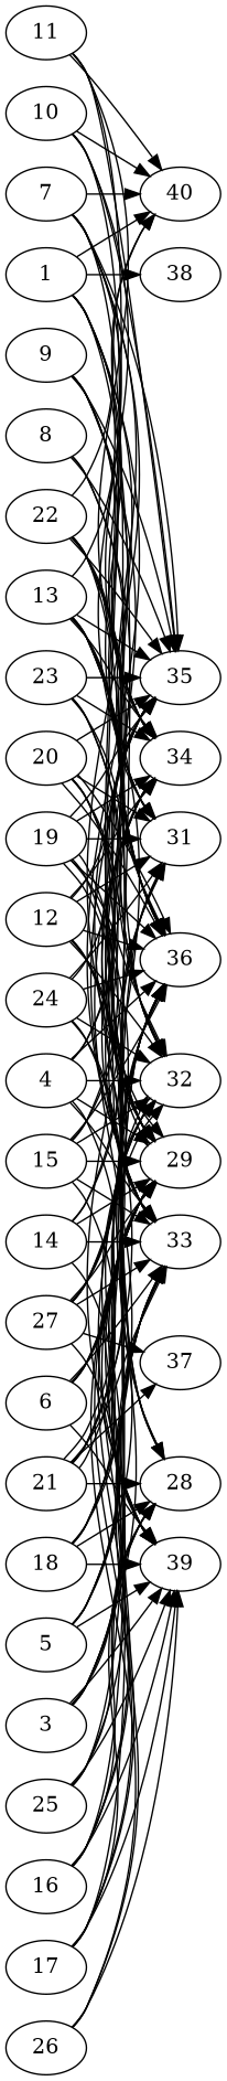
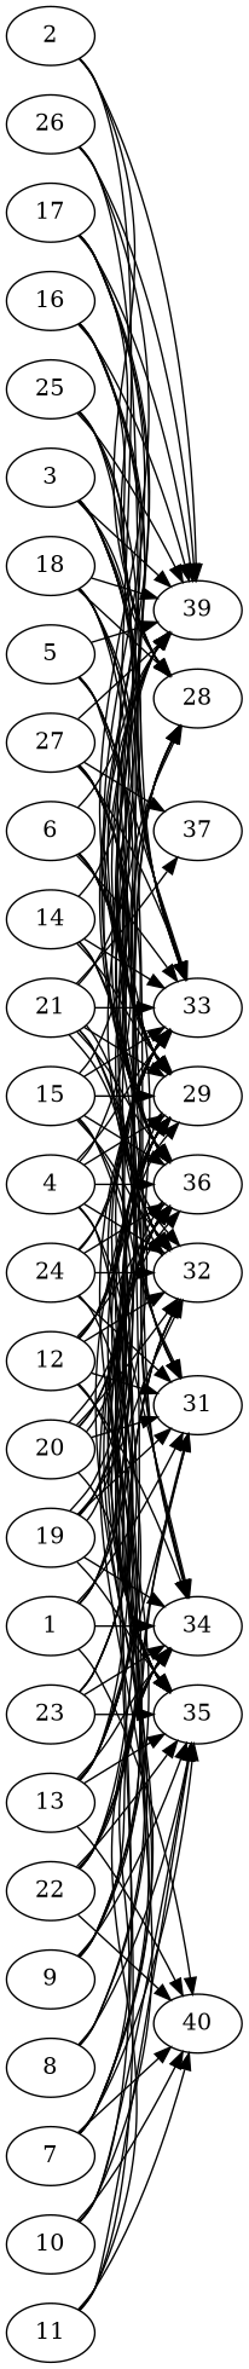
  digraph {
    fontname="DejaVu Serif"
    rankdir=LR
    node [alpha=0.18 fontname="DejaVu Serif"]
    edge [fontname="DejaVu Serif"]
    1 [alpha=0.04 expect_size=32777216]
    28 [alpha=0.09 expect_size=35933184]
    31 [alpha=0.02 expect_size=35131392]
    33 [alpha=0.14 expect_size=8758272]
    34 [alpha=0.13 expect_size=49602560]
    36 [expect_size=42208256]
-   38 [expect_size=18768896]
    40 [alpha=0.07 expect_size=35586048]
+   2 [expect_size=18682880]
    39 [alpha=0.20 expect_size=40111104]
    3 [alpha=0.12 expect_size=50080768]
    29 [expect_size=49620992]
    32 [alpha=0.08 expect_size=50337792]
    4 [alpha=0.05 expect_size=37891072]
    35 [alpha=0.10 expect_size=16777216]
    5 [alpha=0.13 expect_size=42797056]
    6 [alpha=0.15 expect_size=49121280]
    7 [alpha=0.06 expect_size=49206272]
    8 [alpha=0.05 expect_size=31492096]
    9 [alpha=0.07 expect_size=42954752]
    10 [expect_size=36539392]
    11 [alpha=0.08 expect_size=51800064]
    12 [alpha=0.02 expect_size=13041664]
    13 [alpha=0.07 expect_size=7394304]
    14 [alpha=0.04 expect_size=36151296]
    15 [alpha=0.17 expect_size=46955520]
    16 [alpha=0.10 expect_size=31208448]
    17 [alpha=0.02 expect_size=18325504]
    18 [alpha=0.06 expect_size=33393664]
    19 [expect_size=44982272]
    20 [alpha=0.16 expect_size=15253504]
    21 [alpha=0.06 expect_size=10528768]
    37 [alpha=0.12 expect_size=28218368]
    22 [alpha=0.02 expect_size=30537728]
    23 [alpha=0.17 expect_size=36331520]
    24 [alpha=0.06 expect_size=51921920]
    25 [alpha=0.11 expect_size=13099008]
    26 [alpha=0.14 expect_size=6963200]
    27 [alpha=0.16 expect_size=30483456]
    1 -> 28
    1 -> 31
    1 -> 33
    1 -> 34
    1 -> 36
-   1 -> 38
    1 -> 40
+   2 -> 28
+   2 -> 36
+   2 -> 39
    3 -> 28
    3 -> 33
    3 -> 36
    3 -> 39
    3 -> 29
    3 -> 32
    4 -> 33
    4 -> 34
    4 -> 36
    4 -> 39
    4 -> 29
    4 -> 32
    4 -> 35
    5 -> 33
    5 -> 36
    5 -> 39
    5 -> 29
    5 -> 32
    6 -> 33
    6 -> 34
    6 -> 36
    6 -> 39
    6 -> 29
    6 -> 32
    7 -> 34
    7 -> 36
    7 -> 40
    7 -> 29
    7 -> 32
    7 -> 35
    8 -> 36
    8 -> 32
    8 -> 35
    9 -> 31
    9 -> 33
    9 -> 34
    9 -> 36
    9 -> 35
    10 -> 31
    10 -> 40
    10 -> 29
    10 -> 35
    11 -> 34
    11 -> 40
    11 -> 29
    11 -> 35
    12 -> 28
    12 -> 31
    12 -> 33
    12 -> 34
    12 -> 36
    12 -> 29
    12 -> 32
    12 -> 35
    13 -> 31
    13 -> 33
    13 -> 34
    13 -> 36
    13 -> 40
    13 -> 39
    13 -> 29
    13 -> 35
    14 -> 31
    14 -> 33
    14 -> 39
    14 -> 29
    14 -> 35
    15 -> 31
    15 -> 33
    15 -> 36
    15 -> 39
    15 -> 29
    15 -> 32
    15 -> 35
    16 -> 28
    16 -> 33
    16 -> 36
    16 -> 39
    16 -> 29
    17 -> 28
    17 -> 33
    17 -> 36
    17 -> 39
    17 -> 29
    18 -> 28
    18 -> 33
    18 -> 34
    18 -> 36
    18 -> 39
    18 -> 29
    19 -> 31
    19 -> 34
    19 -> 36
    19 -> 39
    19 -> 29
    19 -> 29
    19 -> 32
    19 -> 35
    20 -> 31
    20 -> 33
    20 -> 36
    20 -> 36
    20 -> 29
    20 -> 32
    20 -> 35
    21 -> 28
    21 -> 33
    21 -> 36
    21 -> 29
    21 -> 32
    21 -> 32
    21 -> 35
    21 -> 37
    22 -> 28
    22 -> 34
    22 -> 36
    22 -> 40
    22 -> 29
    22 -> 32
    22 -> 35
    23 -> 33
    23 -> 34
    23 -> 36
    23 -> 29
    23 -> 35
    24 -> 28
    24 -> 31
    24 -> 33
    24 -> 36
    24 -> 32
    24 -> 35
    25 -> 28
    25 -> 31
    25 -> 39
    25 -> 29
    26 -> 33
    26 -> 39
    26 -> 29
    27 -> 31
    27 -> 33
-   27 -> 34
+   21 -> 34
    27 -> 36
    27 -> 39
    27 -> 29
    27 -> 32
    27 -> 37
  }
